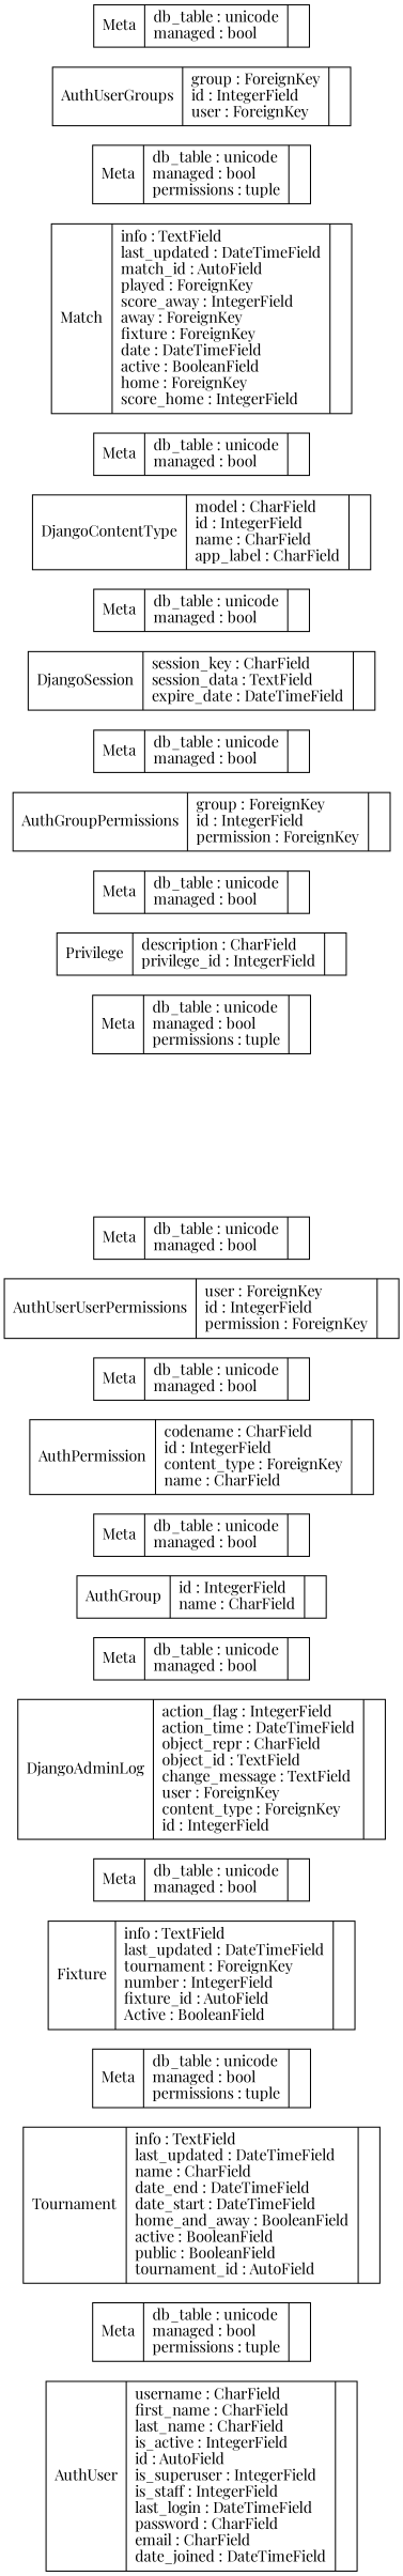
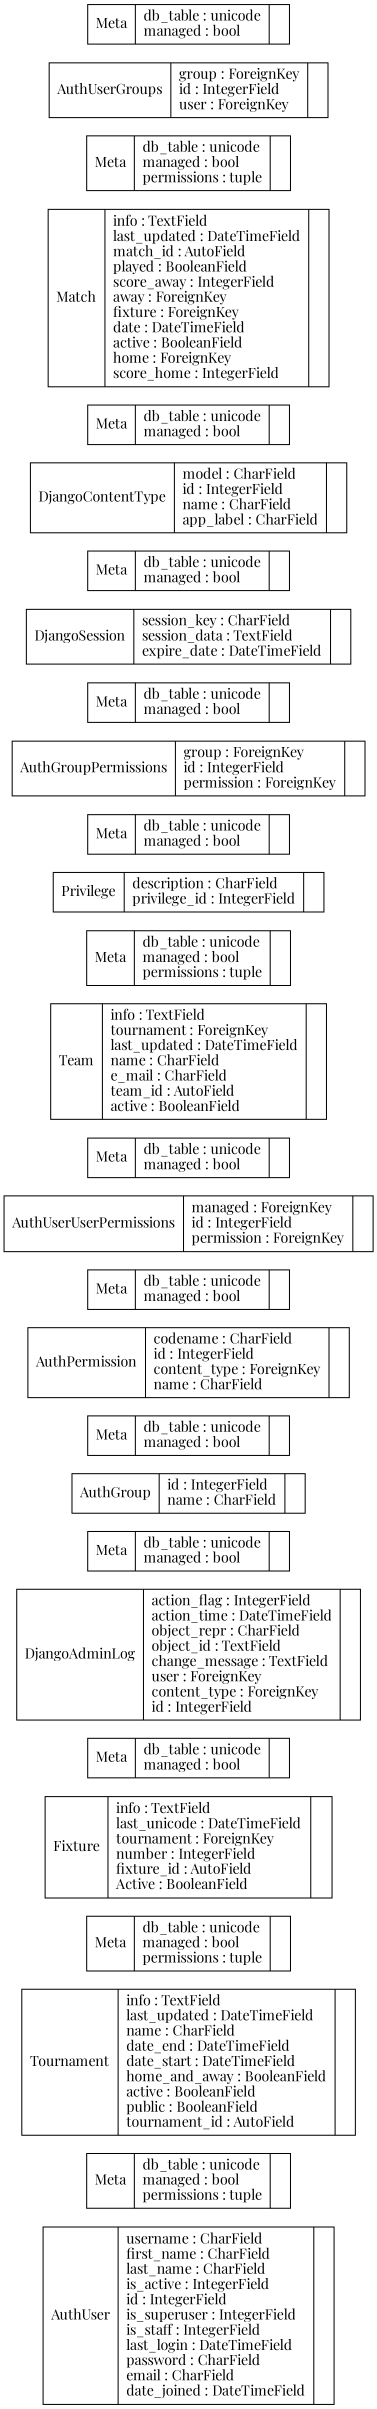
  digraph {
    rankdir=LR
    fontname="Playfair Display"
    node [shape=record fontname="Playfair Display"]
-   n1 [label="{AuthUser|username : CharField\lfirst_name : CharField\llast_name : CharField\lis_active : IntegerField\lid : AutoField\lis_superuser : IntegerField\lis_staff : IntegerField\llast_login : DateTimeField\lpassword : CharField\lemail : CharField\ldate_joined : DateTimeField\l|}"]
+   n1 [label="{AuthUser|username : CharField\lfirst_name : CharField\llast_name : CharField\lis_active : IntegerField\lid : IntegerField\lis_superuser : IntegerField\lis_staff : IntegerField\llast_login : DateTimeField\lpassword : CharField\lemail : CharField\ldate_joined : DateTimeField\l|}"]
    n2 [label="{Meta|db_table : unicode\lmanaged : bool\lpermissions : tuple\l|}"]
    n3 [label="{Tournament|info : TextField\llast_updated : DateTimeField\lname : CharField\ldate_end : DateTimeField\ldate_start : DateTimeField\lhome_and_away : BooleanField\lactive : BooleanField\lpublic : BooleanField\ltournament_id : AutoField\l|}"]
    n4 [label="{Meta|db_table : unicode\lmanaged : bool\lpermissions : tuple\l|}"]
-   n5 [label="{Fixture|info : TextField\llast_updated : DateTimeField\ltournament : ForeignKey\lnumber : IntegerField\lfixture_id : AutoField\lActive : BooleanField\l|}"]
+   n5 [label="{Fixture|info : TextField\llast_unicode : DateTimeField\ltournament : ForeignKey\lnumber : IntegerField\lfixture_id : AutoField\lActive : BooleanField\l|}"]
    n6 [label="{Meta|db_table : unicode\lmanaged : bool\l|}"]
    n7 [label="{DjangoAdminLog|action_flag : IntegerField\laction_time : DateTimeField\lobject_repr : CharField\lobject_id : TextField\lchange_message : TextField\luser : ForeignKey\lcontent_type : ForeignKey\lid : IntegerField\l|}"]
    n8 [label="{Meta|db_table : unicode\lmanaged : bool\l|}"]
    n9 [label="{AuthGroup|id : IntegerField\lname : CharField\l|}"]
    n10 [label="{Meta|db_table : unicode\lmanaged : bool\l|}"]
    n11 [label="{AuthPermission|codename : CharField\lid : IntegerField\lcontent_type : ForeignKey\lname : CharField\l|}"]
    n12 [label="{Meta|db_table : unicode\lmanaged : bool\l|}"]
-   n13 [label="{AuthUserUserPermissions|user : ForeignKey\lid : IntegerField\lpermission : ForeignKey\l|}"]
+   n13 [label="{AuthUserUserPermissions|managed : ForeignKey\lid : IntegerField\lpermission : ForeignKey\l|}"]
    n14 [label="{Meta|db_table : unicode\lmanaged : bool\l|}"]
+   n15 [label="{Team|info : TextField\ltournament : ForeignKey\llast_updated : DateTimeField\lname : CharField\le_mail : CharField\lteam_id : AutoField\lactive : BooleanField\l|}"]
    n16 [label="{Meta|db_table : unicode\lmanaged : bool\lpermissions : tuple\l|}"]
    n17 [label="{Privilege|description : CharField\lprivilege_id : IntegerField\l|}"]
    n18 [label="{Meta|db_table : unicode\lmanaged : bool\l|}"]
    n19 [label="{AuthGroupPermissions|group : ForeignKey\lid : IntegerField\lpermission : ForeignKey\l|}"]
    n20 [label="{Meta|db_table : unicode\lmanaged : bool\l|}"]
    n21 [label="{DjangoSession|session_key : CharField\lsession_data : TextField\lexpire_date : DateTimeField\l|}"]
    n22 [label="{Meta|db_table : unicode\lmanaged : bool\l|}"]
    n23 [label="{DjangoContentType|model : CharField\lid : IntegerField\lname : CharField\lapp_label : CharField\l|}"]
    n24 [label="{Meta|db_table : unicode\lmanaged : bool\l|}"]
-   n25 [label="{Match|info : TextField\llast_updated : DateTimeField\lmatch_id : AutoField\lplayed : ForeignKey\lscore_away : IntegerField\laway : ForeignKey\lfixture : ForeignKey\ldate : DateTimeField\lactive : BooleanField\lhome : ForeignKey\lscore_home : IntegerField\l|}"]
+   n25 [label="{Match|info : TextField\llast_updated : DateTimeField\lmatch_id : AutoField\lplayed : BooleanField\lscore_away : IntegerField\laway : ForeignKey\lfixture : ForeignKey\ldate : DateTimeField\lactive : BooleanField\lhome : ForeignKey\lscore_home : IntegerField\l|}"]
    n26 [label="{Meta|db_table : unicode\lmanaged : bool\lpermissions : tuple\l|}"]
    n27 [label="{AuthUserGroups|group : ForeignKey\lid : IntegerField\luser : ForeignKey\l|}"]
    n28 [label="{Meta|db_table : unicode\lmanaged : bool\l|}"]
  }
